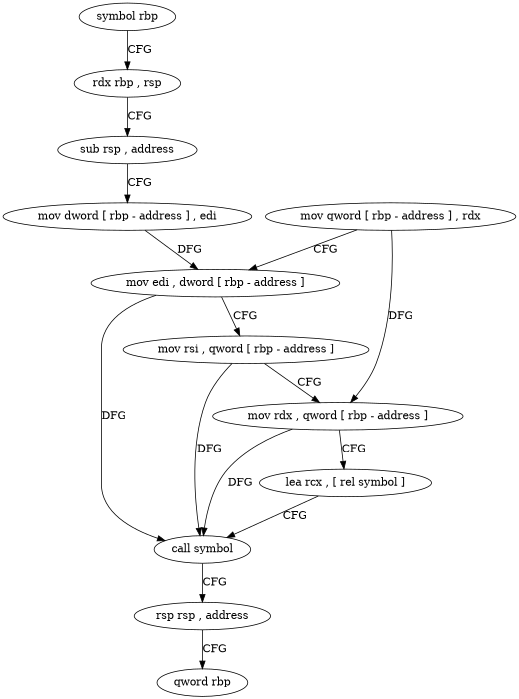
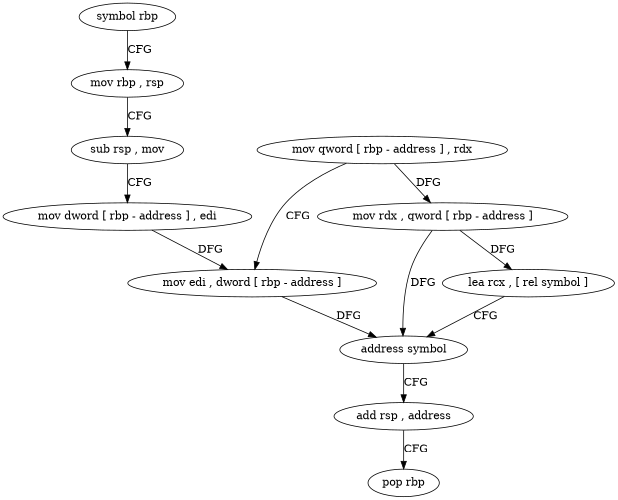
  digraph {
    n1 [label="symbol rbp"]
-   n2 [label="rdx rbp , rsp"]
-   n3 [label="sub rsp , address"]
+   n2 [label="mov rbp , rsp"]
+   n3 [label="sub rsp , mov"]
    n4 [label="mov dword [ rbp - address ] , edi"]
    n5 [label="mov edi , dword [ rbp - address ]"]
-   n6 [label="mov rsi , qword [ rbp - address ]"]
-   n7 [label="call symbol"]
+   n7 [label="address symbol"]
    n8 [label="mov qword [ rbp - address ] , rdx"]
    n9 [label="mov rdx , qword [ rbp - address ]"]
    n10 [label="lea rcx , [ rel symbol ]"]
-   n11 [label="rsp rsp , address"]
-   n12 [label="qword rbp"]
+   n11 [label="add rsp , address"]
+   n12 [label="pop rbp"]
    n1 -> n2 [label=CFG]
    n2 -> n3 [label=CFG]
    n3 -> n4 [label=CFG]
    n4 -> n5 [label=DFG]
-   n5 -> n6 [label=CFG]
    n5 -> n7 [label=DFG]
-   n6 -> n7 [label=DFG]
-   n6 -> n9 [label=CFG]
    n7 -> n11 [label=CFG]
    n8 -> n5 [label=CFG]
    n8 -> n9 [label=DFG]
    n9 -> n7 [label=DFG]
-   n9 -> n10 [label=CFG]
+   n9 -> n10 [label=DFG]
    n10 -> n7 [label=CFG]
    n11 -> n12 [label=CFG]
  }
